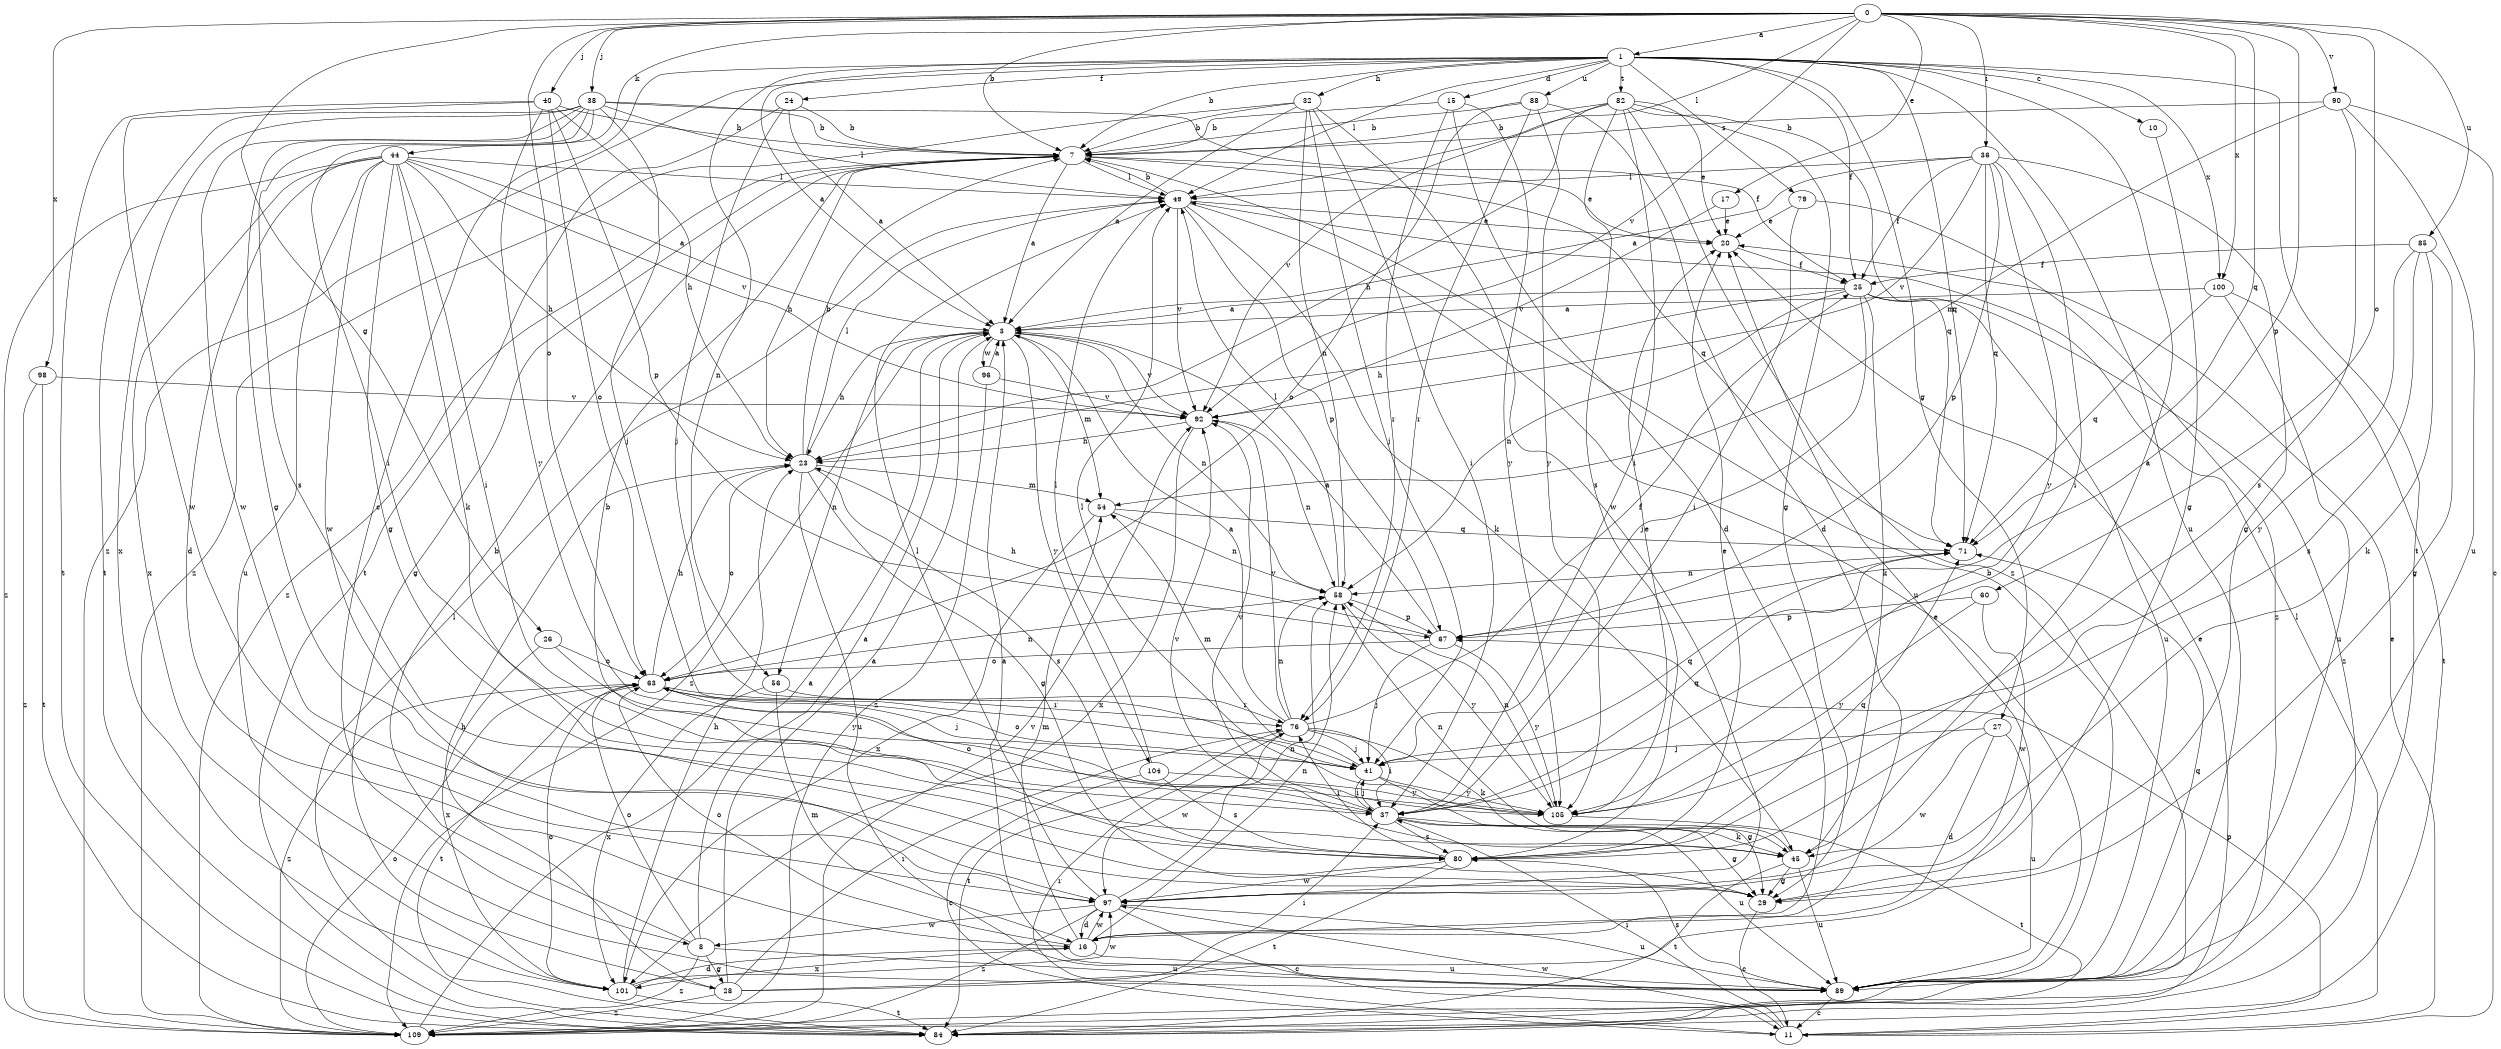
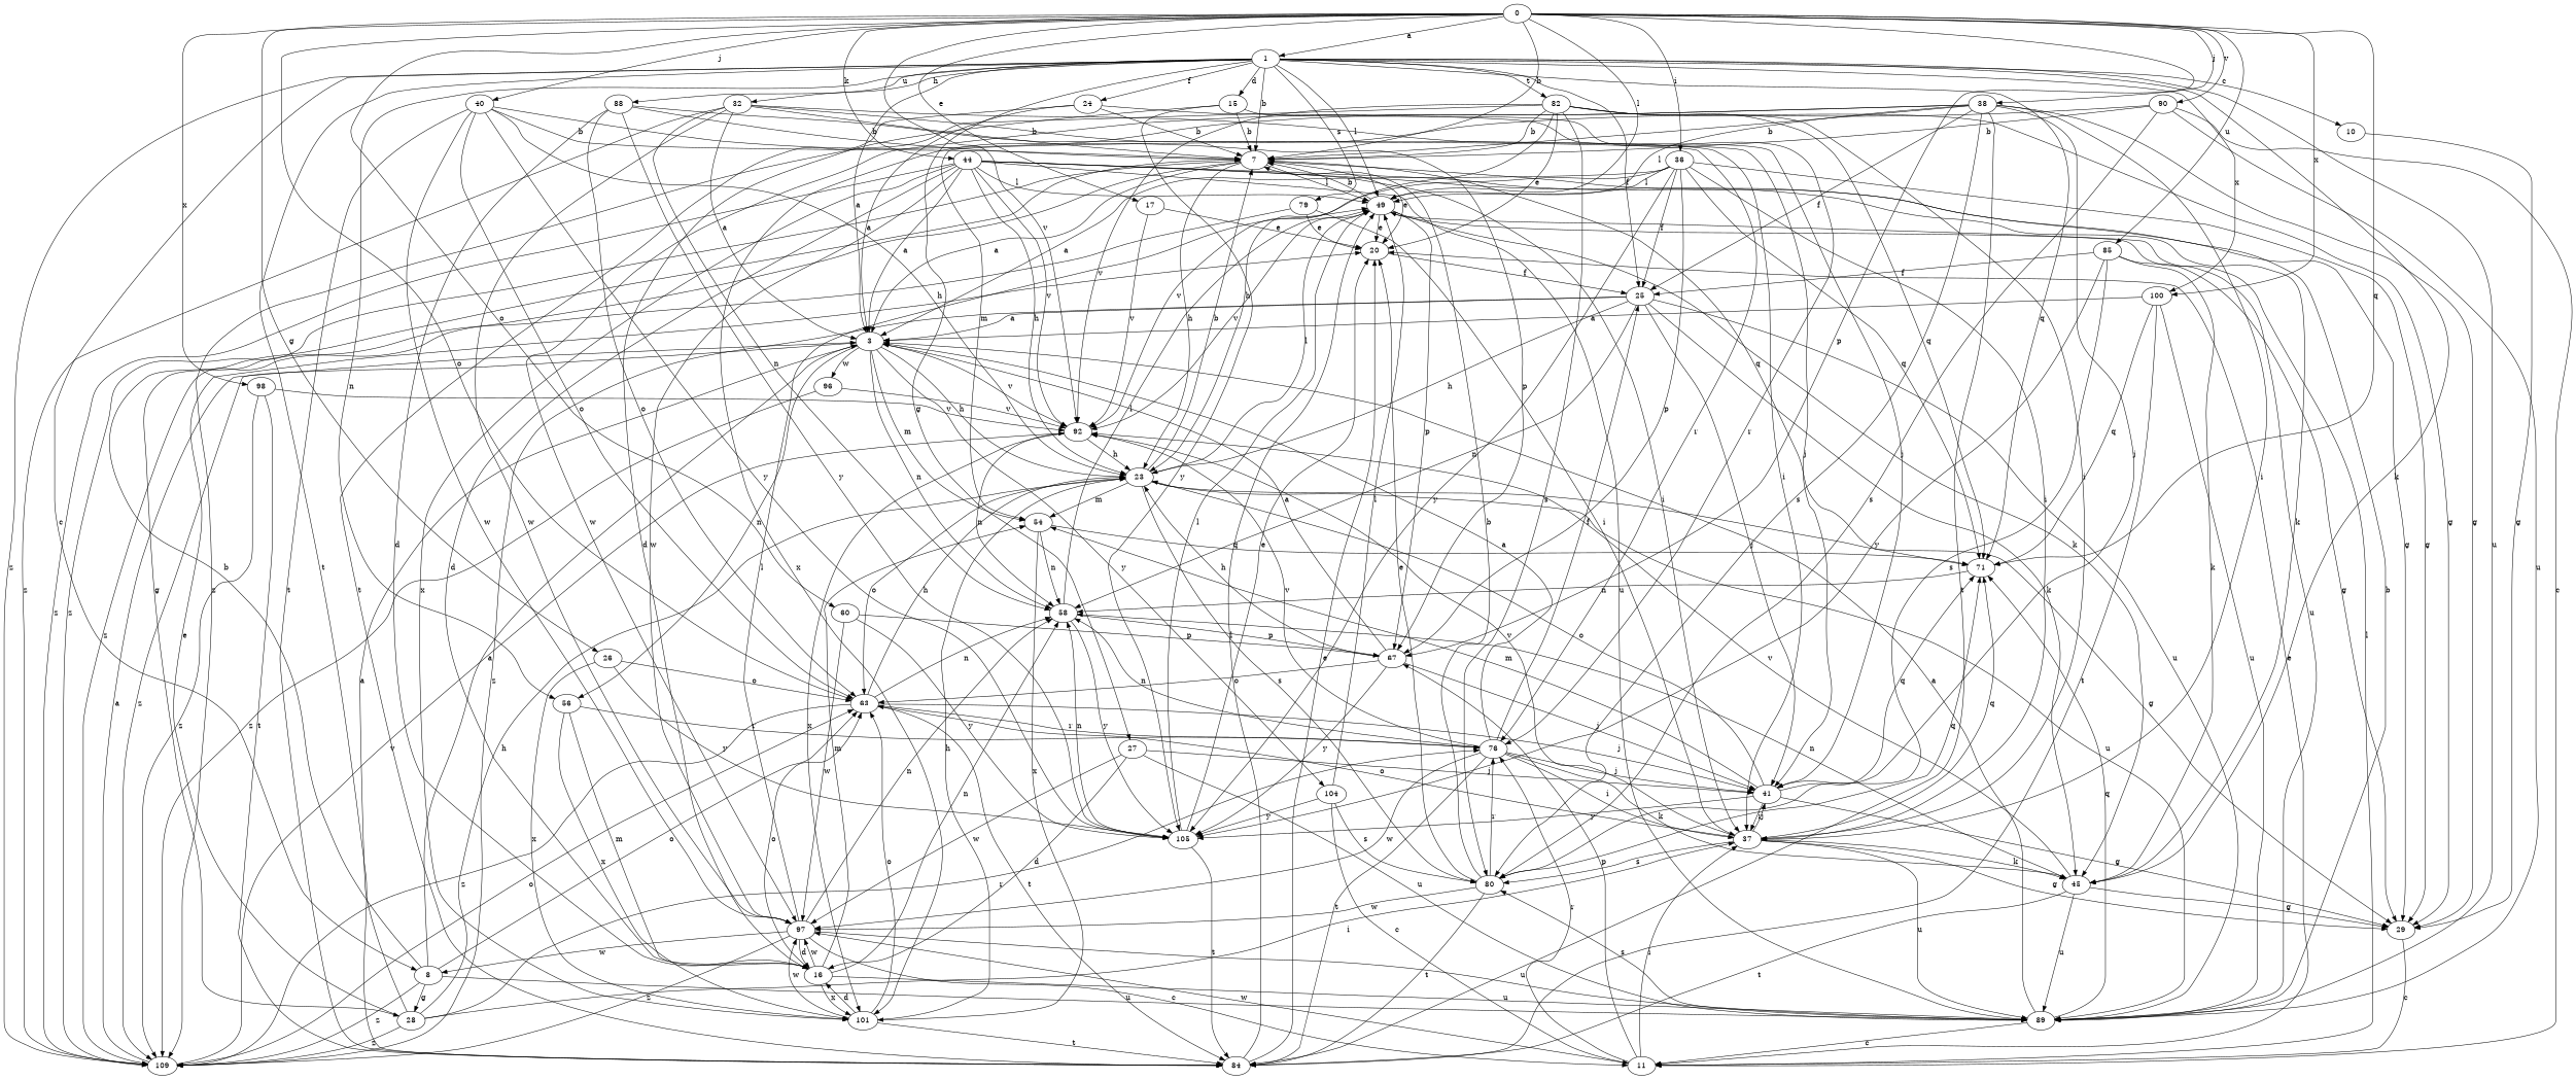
  strict digraph {
    0
    1
    7
    17
    26
    36
    38
    40
    44
    49
    60
    63
    67
    71
    85
    90
    92
    98
    100
    3
    8
    10
    15
    24
    25
    27
    32
    45
    56
    79
    82
    84
    88
    89
    109
    n36 [label=23]
    20
    28
    105
    101
    29
    37
    97
    41
    80
    16
    58
    76
    54
    11
    96
    104
    0 -> 1 [label=a]
    0 -> 7 [label=b]
    0 -> 17 [label=e]
    0 -> 26 [label=g]
    0 -> 36 [label=i]
    0 -> 38 [label=j]
    0 -> 40 [label=j]
    0 -> 44 [label=k]
    0 -> 49 [label=l]
    0 -> 60 [label=o]
    0 -> 63 [label=o]
    0 -> 67 [label=p]
    0 -> 71 [label=q]
    0 -> 85 [label=u]
    0 -> 90 [label=v]
    0 -> 92 [label=v]
    0 -> 98 [label=x]
    0 -> 100 [label=x]
    1 -> 7 [label=b]
    1 -> 49 [label=l]
    1 -> 71 [label=q]
    1 -> 100 [label=x]
    1 -> 3 [label=a]
    1 -> 8 [label=c]
    1 -> 10 [label=c]
    1 -> 15 [label=d]
    1 -> 24 [label=f]
    1 -> 25 [label=f]
    1 -> 27 [label=g]
    1 -> 32 [label=h]
-   1 -> 45 [label=a]
+   1 -> 45 [label=k]
    1 -> 56 [label=n]
    1 -> 79 [label=s]
    1 -> 82 [label=t]
    1 -> 84 [label=t]
    1 -> 88 [label=u]
    1 -> 89 [label=u]
    1 -> 109 [label=z]
    7 -> 49 [label=l]
    7 -> 71 [label=q]
    7 -> 3 [label=a]
    7 -> 109 [label=z]
    7 -> n36 [label=h]
    7 -> 20 [label=e]
    7 -> 28 [label=g]
    17 -> 92 [label=v]
    17 -> 20 [label=e]
    26 -> 63 [label=o]
    26 -> 105 [label=y]
    26 -> 101 [label=x]
    36 -> 49 [label=l]
    36 -> 67 [label=p]
    36 -> 71 [label=q]
    36 -> 92 [label=v]
    36 -> 3 [label=a]
    36 -> 25 [label=f]
    36 -> 105 [label=y]
    36 -> 29 [label=g]
    36 -> 37 [label=i]
    38 -> 7 [label=b]
    38 -> 49 [label=l]
    38 -> 25 [label=f]
    38 -> 84 [label=t]
    38 -> 101 [label=x]
    38 -> 29 [label=g]
    38 -> 37 [label=i]
    38 -> 97 [label=w]
    38 -> 41 [label=j]
    38 -> 80 [label=s]
    40 -> 7 [label=b]
    40 -> 63 [label=o]
    40 -> 67 [label=p]
    40 -> 84 [label=t]
    40 -> n36 [label=h]
    40 -> 105 [label=y]
    40 -> 97 [label=w]
    44 -> 49 [label=l]
    44 -> 92 [label=v]
    44 -> 3 [label=a]
    44 -> 45 [label=k]
    44 -> 89 [label=u]
    44 -> 109 [label=z]
    44 -> n36 [label=h]
    44 -> 101 [label=x]
    44 -> 29 [label=g]
    44 -> 37 [label=i]
    44 -> 97 [label=w]
    44 -> 16 [label=d]
    49 -> 7 [label=b]
    49 -> 67 [label=p]
    49 -> 92 [label=v]
    49 -> 45 [label=k]
    49 -> 89 [label=u]
    49 -> 20 [label=e]
    60 -> 67 [label=p]
    60 -> 105 [label=y]
    60 -> 97 [label=w]
    63 -> 84 [label=t]
    63 -> 109 [label=z]
    63 -> n36 [label=h]
    63 -> 41 [label=j]
    63 -> 58 [label=n]
    63 -> 76 [label=r]
    67 -> 63 [label=o]
    67 -> 3 [label=a]
    67 -> n36 [label=h]
    67 -> 105 [label=y]
    67 -> 41 [label=j]
    71 -> 58 [label=n]
    85 -> 25 [label=f]
    85 -> 45 [label=k]
    85 -> 105 [label=y]
    85 -> 29 [label=g]
    85 -> 80 [label=s]
    90 -> 7 [label=b]
    90 -> 89 [label=u]
    90 -> 80 [label=s]
    90 -> 54 [label=m]
    90 -> 11 [label=c]
    92 -> n36 [label=h]
    92 -> 101 [label=x]
    92 -> 58 [label=n]
    98 -> 92 [label=v]
    98 -> 84 [label=t]
    98 -> 109 [label=z]
    100 -> 71 [label=q]
    100 -> 3 [label=a]
    100 -> 84 [label=t]
    100 -> 89 [label=u]
    3 -> 92 [label=v]
    3 -> 56 [label=n]
    3 -> 109 [label=z]
    3 -> n36 [label=h]
    3 -> 58 [label=n]
    3 -> 54 [label=m]
    3 -> 96 [label=w]
    3 -> 104 [label=y]
    8 -> 7 [label=b]
    8 -> 63 [label=o]
    8 -> 3 [label=a]
    8 -> 89 [label=u]
    8 -> 109 [label=z]
    8 -> 28 [label=g]
    10 -> 29 [label=g]
    15 -> 7 [label=b]
    15 -> 105 [label=y]
    15 -> 16 [label=d]
    15 -> 76 [label=r]
    24 -> 7 [label=b]
    24 -> 3 [label=a]
    24 -> 84 [label=t]
    24 -> 41 [label=j]
    25 -> 3 [label=a]
    25 -> 45 [label=k]
    25 -> 89 [label=u]
    25 -> 109 [label=z]
    25 -> n36 [label=h]
    25 -> 41 [label=j]
    25 -> 58 [label=n]
    27 -> 89 [label=u]
    27 -> 97 [label=w]
    27 -> 41 [label=j]
    27 -> 16 [label=d]
    32 -> 7 [label=b]
    32 -> 3 [label=a]
    32 -> 109 [label=z]
    32 -> 37 [label=i]
    32 -> 97 [label=w]
    32 -> 41 [label=j]
    32 -> 58 [label=n]
    45 -> 92 [label=v]
    45 -> 84 [label=t]
    45 -> 89 [label=u]
    45 -> 29 [label=g]
    45 -> 58 [label=n]
    56 -> 101 [label=x]
    56 -> 16 [label=m]
    56 -> 76 [label=r]
    79 -> 109 [label=z]
    79 -> 20 [label=e]
    79 -> 37 [label=i]
    82 -> 7 [label=b]
    82 -> 71 [label=q]
    82 -> 92 [label=v]
    82 -> 109 [label=z]
    82 -> n36 [label=h]
    82 -> 20 [label=e]
    82 -> 29 [label=g]
    82 -> 37 [label=i]
    82 -> 80 [label=s]
    84 -> 49 [label=l]
    84 -> 20 [label=e]
    88 -> 7 [label=b]
    88 -> 63 [label=o]
    88 -> 105 [label=y]
    88 -> 16 [label=d]
    88 -> 76 [label=r]
    89 -> 7 [label=b]
    89 -> 71 [label=q]
    89 -> 3 [label=a]
    89 -> 80 [label=s]
    89 -> 11 [label=c]
    109 -> 63 [label=o]
    109 -> 92 [label=v]
    109 -> 3 [label=a]
    n36 -> 7 [label=b]
    n36 -> 49 [label=l]
    n36 -> 63 [label=o]
    n36 -> 89 [label=u]
    n36 -> 29 [label=g]
    n36 -> 80 [label=s]
    n36 -> 54 [label=m]
    20 -> 25 [label=f]
    28 -> 3 [label=a]
    28 -> 109 [label=z]
    28 -> n36 [label=h]
    28 -> 20 [label=e]
    28 -> 37 [label=i]
    28 -> 76 [label=r]
    105 -> 49 [label=l]
    105 -> 84 [label=t]
    105 -> 20 [label=e]
    105 -> 58 [label=n]
    101 -> 63 [label=o]
    101 -> 84 [label=t]
    101 -> n36 [label=h]
    101 -> 97 [label=w]
    101 -> 16 [label=d]
    29 -> 11 [label=c]
    37 -> 63 [label=o]
    37 -> 71 [label=q]
    37 -> 92 [label=v]
    37 -> 45 [label=k]
    37 -> 89 [label=u]
    37 -> 29 [label=g]
    37 -> 41 [label=j]
    37 -> 80 [label=s]
    97 -> 49 [label=l]
    97 -> 8 [label=w]
    97 -> 89 [label=u]
    97 -> 109 [label=z]
    97 -> 16 [label=d]
    97 -> 58 [label=n]
    97 -> 11 [label=c]
-   41 -> 63 [label=o]
+   41 -> n36 [label=o]
    41 -> 71 [label=q]
    41 -> 105 [label=y]
    41 -> 29 [label=g]
    41 -> 37 [label=i]
    41 -> 54 [label=m]
    80 -> 7 [label=b]
    80 -> 71 [label=q]
    80 -> 84 [label=t]
    80 -> 20 [label=e]
    80 -> 97 [label=w]
    80 -> 76 [label=r]
    16 -> 63 [label=o]
    16 -> 89 [label=u]
    16 -> 101 [label=x]
    16 -> 97 [label=w]
    16 -> 58 [label=n]
    16 -> 54 [label=m]
    58 -> 49 [label=l]
    58 -> 67 [label=p]
    58 -> 105 [label=y]
    76 -> 92 [label=v]
    76 -> 3 [label=a]
    76 -> 25 [label=f]
    76 -> 45 [label=k]
    76 -> 84 [label=t]
    76 -> 37 [label=i]
    76 -> 97 [label=w]
    76 -> 41 [label=j]
    76 -> 58 [label=n]
    54 -> 71 [label=q]
    54 -> 101 [label=x]
    54 -> 58 [label=n]
    11 -> 49 [label=l]
    11 -> 67 [label=p]
    11 -> 20 [label=e]
    11 -> 37 [label=i]
    11 -> 97 [label=w]
    11 -> 76 [label=r]
    96 -> 92 [label=v]
-   96 -> 3 [label=a]
    96 -> 109 [label=z]
    104 -> 49 [label=l]
    104 -> 105 [label=y]
    104 -> 80 [label=s]
    104 -> 11 [label=c]
  }
